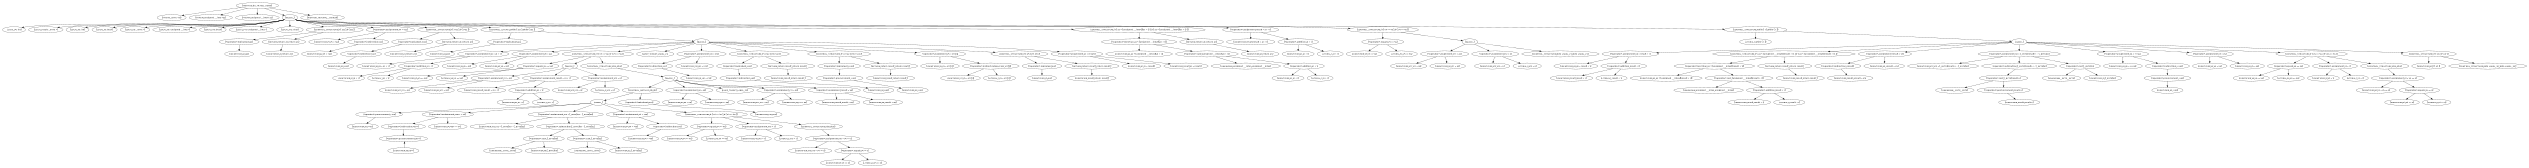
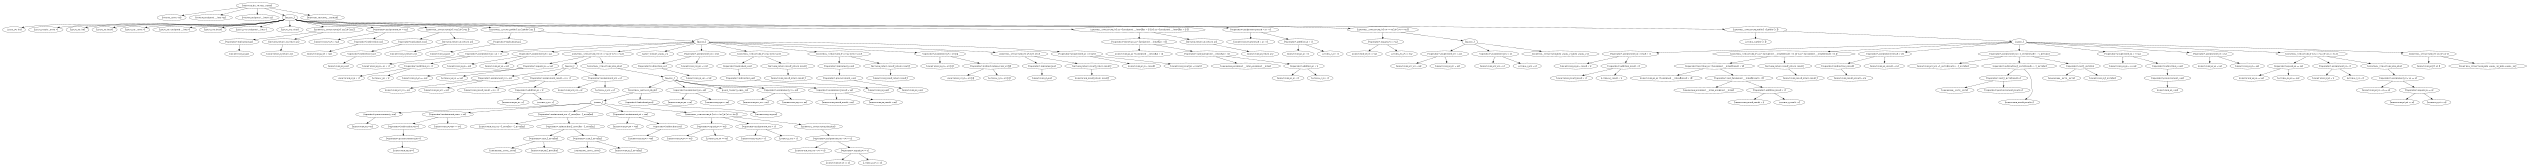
  digraph {
    fontname="Fira Sans"
    node [fontname="Fira Sans"]
    edge [fontname="Fira Sans"]
    n1 [label="(METHOD,do_rfc1035_name)"]
    n2 [label="(PARAM,_BYTE *a1)"]
    n3 [label="(PARAM,unsigned __int8 *a2)"]
    n4 [label="(PARAM,unsigned __int64 a3)"]
    n5 [label="(BLOCK,,)"]
    n6 [label="(METHOD_RETURN,__fastcall)"]
    n7 [label="(LOCAL,v4: int)"]
    n8 [label="(LOCAL,result: _BYTE *)"]
    n9 [label="(LOCAL,v6: int)"]
    n10 [label="(LOCAL,v7: bool)"]
    n11 [label="(LOCAL,v8: _BYTE *)"]
    n12 [label="(LOCAL,v9: unsigned __int8 *)"]
    n13 [label="(LOCAL,v10: bool)"]
    n14 [label="(LOCAL,v11: unsigned __int8 *)"]
    n15 [label="(LOCAL,v12: char)"]
    n16 [label="(CONTROL_STRUCTURE,if ( !a2 ),if ( !a2 ))"]
    n17 [label="(<operator>.assignment,v4 = *a2)"]
    n18 [label="(CONTROL_STRUCTURE,if ( !*a2 ),if ( !*a2 ))"]
    n19 [label="(CONTROL_LITERAL,while ( !a3 ),while ( !a3 ))"]
    n20 [label="(CONTROL_STRUCTURE,if ( a3 < (unsigned __int64)(a1 + 1) ),if ( a3 < (unsigned __int64)(a1 + 1) ))"]
    n21 [label="(<operator>.assignment,result = a1 + 1)"]
    n22 [label="(CONTROL_STRUCTURE,if ( v4 == 46 ),if ( v4 == 46 ))"]
    n23 [label="(CONTROL_STRUCTURE,while ( 1 ),while ( 1 ))"]
    n24 [label="(<operator>.logicalNot,!a2)"]
    n25 [label="(RETURN,return a1;,return a1;)"]
    n26 [label="(IDENTIFIER,v4,v4 = *a2)"]
    n27 [label="(<operator>.indirection,*a2)"]
    n28 [label="(<operator>.logicalNot,!*a2)"]
    n29 [label="(RETURN,return a1;,return a1;)"]
    n30 [label="(<operator>.logicalNot,!a3)"]
    n31 [label="(BLOCK,,)"]
    n32 [label="(<operator>.lessThan,a3 < (unsigned __int64)(a1 + 1))"]
    n33 [label="(RETURN,return a1;,return a1;)"]
    n34 [label="(IDENTIFIER,result,result = a1 + 1)"]
    n35 [label="(<operator>.addition,a1 + 1)"]
    n36 [label="(<operator>.equals,v4 == 46)"]
    n37 [label="(BLOCK,,)"]
    n38 [label="(LITERAL,1,while ( 1 ))"]
    n39 [label="(BLOCK,,)"]
    n40 [label="(IDENTIFIER,a2,!a2)"]
    n41 [label="(IDENTIFIER,a1,return a1;)"]
    n42 [label="(IDENTIFIER,a2,v4 = *a2)"]
    n43 [label="(<operator>.indirection,*a2)"]
    n44 [label="(IDENTIFIER,a1,return a1;)"]
    n45 [label="(IDENTIFIER,a2,!*a2)"]
    n46 [label="(IDENTIFIER,a3,!a3)"]
    n47 [label="(<operator>.assignment,v8 = a1 + 1)"]
    n48 [label="(<operator>.assignment,v9 = a2)"]
    n49 [label="(CONTROL_STRUCTURE,if ( v4 == 46 ),if ( v4 == 46 ))"]
    n50 [label="(JUMP_TARGET,LABEL_21)"]
    n51 [label="(<operator>.assignment,*a1 = v12)"]
    n52 [label="(CONTROL_STRUCTURE,if ( !*a2 ),if ( !*a2 ))"]
    n53 [label="(CONTROL_STRUCTURE,if ( !++a2 ),if ( !++a2 ))"]
    n54 [label="(<operator>.assignment,v4 = v11[1])"]
    n55 [label="(CONTROL_STRUCTURE,if ( !v4 ),if ( !v4 ))"]
    n56 [label="(<operator>.assignment,a1 = result)"]
    n57 [label="(IDENTIFIER,v8,v8 = a1 + 1)"]
    n58 [label="(<operator>.addition,a1 + 1)"]
    n59 [label="(IDENTIFIER,v9,v9 = a2)"]
    n60 [label="(IDENTIFIER,a2,v9 = a2)"]
    n61 [label="(<operator>.equals,v4 == 46)"]
    n62 [label="(BLOCK,,)"]
    n63 [label="(CONTROL_STRUCTURE,else,else)"]
    n64 [label="(<operator>.indirection,*a1)"]
    n65 [label="(IDENTIFIER,v12,*a1 = v12)"]
    n66 [label="(<operator>.logicalNot,!*a2)"]
    n67 [label="(RETURN,return result;,return result;)"]
    n68 [label="(<operator>.logicalNot,!++a2)"]
    n69 [label="(RETURN,return result;,return result;)"]
    n70 [label="(IDENTIFIER,v4,v4 = v11[1])"]
    n71 [label="(<operator>.indirectIndexAccess,v11[1])"]
    n72 [label="(<operator>.logicalNot,!v4)"]
    n73 [label="(RETURN,return result;,return result;)"]
    n74 [label="(IDENTIFIER,a1,a1 = result)"]
    n75 [label="(IDENTIFIER,result,a1 = result)"]
    n76 [label="(IDENTIFIER,a1,a1 + 1)"]
    n77 [label="(LITERAL,1,a1 + 1)"]
    n78 [label="(IDENTIFIER,v4,v4 == 46)"]
    n79 [label="(LITERAL,46,v4 == 46)"]
    n80 [label="(<operator>.assignment,v11 = a2)"]
    n81 [label="(<operator>.assignment,result = a1 + 1)"]
    n82 [label="(<operator>.assignment,v12 = 0)"]
    n83 [label="(BLOCK,,)"]
    n84 [label="(IDENTIFIER,v11,v11 = a2)"]
    n85 [label="(IDENTIFIER,a2,v11 = a2)"]
    n86 [label="(IDENTIFIER,result,result = a1 + 1)"]
    n87 [label="(<operator>.addition,a1 + 1)"]
    n88 [label="(IDENTIFIER,v12,v12 = 0)"]
    n89 [label="(LITERAL,0,v12 = 0)"]
    n90 [label="(IDENTIFIER,a1,a1 + 1)"]
    n91 [label="(LITERAL,1,a1 + 1)"]
    n92 [label="(CONTROL_METHOD,do,do)"]
    n93 [label="(<operator>.assignment,a2 = v9)"]
    n94 [label="(JUMP_TARGET,LABEL_20)"]
    n95 [label="(<operator>.assignment,v11 = a2)"]
    n96 [label="(<operator>.assignment,result = v8)"]
    n97 [label="(BLOCK,,)"]
    n98 [label="(<operator>.logicalNot,!v10)"]
    n99 [label="(IDENTIFIER,a2,a2 = v9)"]
    n100 [label="(IDENTIFIER,v9,a2 = v9)"]
    n101 [label="(IDENTIFIER,v11,v11 = a2)"]
    n102 [label="(IDENTIFIER,a2,v11 = a2)"]
    n103 [label="(IDENTIFIER,result,result = v8)"]
    n104 [label="(IDENTIFIER,v8,result = v8)"]
    n105 [label="(<operator>.preIncrement,++v9)"]
    n106 [label="(<operator>.assignment,*v8++ = v4)"]
    n107 [label="(<operator>.assignment,v12 = (_BYTE)v9 - (_BYTE)a2)"]
    n108 [label="(<operator>.assignment,v4 = *v9)"]
    n109 [label="(CONTROL_STRUCTURE,if ( v4 == 46 ),if ( v4 == 46 ))"]
    n110 [label="(IDENTIFIER,v10,!v10)"]
    n111 [label="(IDENTIFIER,v9,++v9)"]
    n112 [label="(<operator>.indirection,*v8++)"]
    n113 [label="(IDENTIFIER,v4,*v8++ = v4)"]
    n114 [label="(IDENTIFIER,v12,v12 = (_BYTE)v9 - (_BYTE)a2)"]
    n115 [label="(<operator>.subtraction,(_BYTE)v9 - (_BYTE)a2)"]
    n116 [label="(IDENTIFIER,v4,v4 = *v9)"]
    n117 [label="(<operator>.indirection,*v9)"]
    n118 [label="(<operator>.equals,v4 == 46)"]
    n119 [label="(<operator>.assignment,v10 = 1)"]
    n120 [label="(CONTROL_STRUCTURE,else,else)"]
    n121 [label="(<operator>.postIncrement,v8++)"]
    n122 [label="(IDENTIFIER,v8,v8++)"]
    n123 [label="(<operator>.cast,(_BYTE)v9)"]
    n124 [label="(<operator>.cast,(_BYTE)a2)"]
    n125 [label="(UNKNOWN,_BYTE,_BYTE)"]
    n126 [label="(IDENTIFIER,v9,(_BYTE)v9)"]
    n127 [label="(UNKNOWN,_BYTE,_BYTE)"]
    n128 [label="(IDENTIFIER,a2,(_BYTE)a2)"]
    n129 [label="(IDENTIFIER,v9,v4 = *v9)"]
    n130 [label="(IDENTIFIER,v4,v4 == 46)"]
    n131 [label="(LITERAL,46,v4 == 46)"]
    n132 [label="(IDENTIFIER,v10,v10 = 1)"]
    n133 [label="(LITERAL,1,v10 = 1)"]
    n134 [label="(<operator>.assignment,v10 = v4 == 0)"]
    n135 [label="(IDENTIFIER,v10,v10 = v4 == 0)"]
    n136 [label="(<operator>.equals,v4 == 0)"]
    n137 [label="(IDENTIFIER,v4,v4 == 0)"]
    n138 [label="(LITERAL,0,v4 == 0)"]
    n139 [label="(IDENTIFIER,a1,*a1 = v12)"]
    n140 [label="(<operator>.indirection,*a2)"]
    n141 [label="(IDENTIFIER,result,return result;)"]
    n142 [label="(IDENTIFIER,a2,!*a2)"]
    n143 [label="(<operator>.preIncrement,++a2)"]
    n144 [label="(IDENTIFIER,result,return result;)"]
    n145 [label="(IDENTIFIER,a2,++a2)"]
    n146 [label="(IDENTIFIER,v11,v4 = v11[1])"]
    n147 [label="(LITERAL,1,v4 = v11[1])"]
    n148 [label="(IDENTIFIER,v4,!v4)"]
    n149 [label="(IDENTIFIER,result,return result;)"]
    n150 [label="(IDENTIFIER,a3,a3 < (unsigned __int64)(a1 + 1))"]
    n151 [label="(<operator>.cast,(unsigned __int64)(a1 + 1))"]
    n152 [label="(IDENTIFIER,a1,return a1;)"]
    n153 [label="(UNKNOWN,unsigned __int64,unsigned __int64)"]
    n154 [label="(<operator>.addition,a1 + 1)"]
    n155 [label="(IDENTIFIER,a1,a1 + 1)"]
    n156 [label="(LITERAL,1,a1 + 1)"]
    n157 [label="(IDENTIFIER,a1,a1 + 1)"]
    n158 [label="(LITERAL,1,a1 + 1)"]
    n159 [label="(IDENTIFIER,v4,v4 == 46)"]
    n160 [label="(LITERAL,46,v4 == 46)"]
    n161 [label="(<operator>.assignment,v11 = a2)"]
    n162 [label="(<operator>.assignment,v12 = 0)"]
    n163 [label="(CONTROL_STRUCTURE,goto LABEL_21;,goto LABEL_21;)"]
    n164 [label="(IDENTIFIER,v11,v11 = a2)"]
    n165 [label="(IDENTIFIER,a2,v11 = a2)"]
    n166 [label="(IDENTIFIER,v12,v12 = 0)"]
    n167 [label="(LITERAL,0,v12 = 0)"]
    n168 [label="(<operator>.assignment,v8 = result + 1)"]
    n169 [label="(CONTROL_STRUCTURE,if ( a3 < (unsigned __int64)(result + 1) ),if ( a3 < (unsigned __int64)(result + 1) ))"]
    n170 [label="(<operator>.assignment,*result = v4)"]
    n171 [label="(<operator>.assignment,v12 = (_BYTE)result++ - (_BYTE)a1)"]
    n172 [label="(<operator>.assignment,v6 = *++a2)"]
    n173 [label="(<operator>.assignment,v4 = v6)"]
    n174 [label="(CONTROL_STRUCTURE,if ( v6 == 46 ),if ( v6 == 46 ))"]
    n175 [label="(CONTROL_STRUCTURE,if ( v7 ),if ( v7 ))"]
    n176 [label="(IDENTIFIER,v8,v8 = result + 1)"]
    n177 [label="(<operator>.addition,result + 1)"]
    n178 [label="(<operator>.lessThan,a3 < (unsigned __int64)(result + 1))"]
    n179 [label="(RETURN,return result;,return result;)"]
    n180 [label="(<operator>.indirection,*result)"]
    n181 [label="(IDENTIFIER,v4,*result = v4)"]
    n182 [label="(IDENTIFIER,v12,v12 = (_BYTE)result++ - (_BYTE)a1)"]
    n183 [label="(<operator>.subtraction,(_BYTE)result++ - (_BYTE)a1)"]
    n184 [label="(<operator>.cast,(_BYTE)a1)"]
    n185 [label="(IDENTIFIER,v6,v6 = *++a2)"]
    n186 [label="(<operator>.indirection,*++a2)"]
    n187 [label="(IDENTIFIER,v4,v4 = v6)"]
    n188 [label="(IDENTIFIER,v6,v4 = v6)"]
    n189 [label="(<operator>.equals,v6 == 46)"]
    n190 [label="(<operator>.assignment,v7 = 1)"]
    n191 [label="(CONTROL_STRUCTURE,else,else)"]
    n192 [label="(IDENTIFIER,v7,if ( v7 ))"]
    n193 [label="(CONTROL_STRUCTURE,goto LABEL_20;,goto LABEL_20;)"]
    n194 [label="(IDENTIFIER,result,result + 1)"]
    n195 [label="(LITERAL,1,result + 1)"]
    n196 [label="(IDENTIFIER,a3,a3 < (unsigned __int64)(result + 1))"]
    n197 [label="(<operator>.cast,(unsigned __int64)(result + 1))"]
    n198 [label="(IDENTIFIER,result,return result;)"]
    n199 [label="(UNKNOWN,unsigned __int64,unsigned __int64)"]
    n200 [label="(<operator>.addition,result + 1)"]
    n201 [label="(IDENTIFIER,result,result + 1)"]
    n202 [label="(LITERAL,1,result + 1)"]
    n203 [label="(IDENTIFIER,result,*result = v4)"]
    n204 [label="(<operator>.cast,(_BYTE)result++)"]
    n205 [label="(UNKNOWN,_BYTE,_BYTE)"]
    n206 [label="(<operator>.postIncrement,result++)"]
    n207 [label="(UNKNOWN,_BYTE,_BYTE)"]
    n208 [label="(IDENTIFIER,a1,(_BYTE)a1)"]
    n209 [label="(IDENTIFIER,result,result++)"]
    n210 [label="(<operator>.preIncrement,++a2)"]
    n211 [label="(IDENTIFIER,a2,++a2)"]
    n212 [label="(IDENTIFIER,v6,v6 == 46)"]
    n213 [label="(LITERAL,46,v6 == 46)"]
    n214 [label="(IDENTIFIER,v7,v7 = 1)"]
    n215 [label="(LITERAL,1,v7 = 1)"]
    n216 [label="(<operator>.assignment,v7 = v4 == 0)"]
    n217 [label="(IDENTIFIER,v7,v7 = v4 == 0)"]
    n218 [label="(<operator>.equals,v4 == 0)"]
    n219 [label="(IDENTIFIER,v4,v4 == 0)"]
    n220 [label="(LITERAL,0,v4 == 0)"]
    n1 -> n2
    n1 -> n3
    n1 -> n4
    n1 -> n5
    n1 -> n6
    n5 -> n7
    n5 -> n8
    n5 -> n9
    n5 -> n10
    n5 -> n11
    n5 -> n12
    n5 -> n13
    n5 -> n14
    n5 -> n15
    n5 -> n16
    n5 -> n17
    n5 -> n18
    n5 -> n19
    n5 -> n20
    n5 -> n21
    n5 -> n22
    n5 -> n23
    n16 -> n24
    n16 -> n25
    n17 -> n26
    n17 -> n27
    n18 -> n28
    n18 -> n29
    n19 -> n30
    n19 -> n31
    n20 -> n32
    n20 -> n33
    n21 -> n34
    n21 -> n35
    n22 -> n36
    n22 -> n37
    n23 -> n38
    n23 -> n39
    n24 -> n40
    n25 -> n41
    n27 -> n42
    n28 -> n43
    n29 -> n44
    n30 -> n46
    n31 -> n47
    n31 -> n48
    n31 -> n49
    n31 -> n50
    n31 -> n51
    n31 -> n52
    n31 -> n53
    n31 -> n54
    n31 -> n55
    n31 -> n56
    n32 -> n150
    n32 -> n151
    n33 -> n152
    n35 -> n157
    n35 -> n158
    n36 -> n159
    n36 -> n160
    n37 -> n161
    n37 -> n162
    n37 -> n163
    n39 -> n168
    n39 -> n169
    n39 -> n170
    n39 -> n171
    n39 -> n172
    n39 -> n173
    n39 -> n174
    n39 -> n175
    n43 -> n45
    n47 -> n57
    n47 -> n58
    n48 -> n59
    n48 -> n60
    n49 -> n61
    n49 -> n62
    n49 -> n63
    n51 -> n64
    n51 -> n65
    n52 -> n66
    n52 -> n67
    n53 -> n68
    n53 -> n69
    n54 -> n70
    n54 -> n71
    n55 -> n72
    n55 -> n73
    n56 -> n74
    n56 -> n75
    n58 -> n76
    n58 -> n77
    n61 -> n78
    n61 -> n79
    n62 -> n80
    n62 -> n81
    n62 -> n82
    n63 -> n83
    n64 -> n139
    n66 -> n140
    n67 -> n141
    n68 -> n143
    n69 -> n144
    n71 -> n146
    n71 -> n147
    n72 -> n148
    n73 -> n149
    n80 -> n84
    n80 -> n85
    n81 -> n86
    n81 -> n87
    n82 -> n88
    n82 -> n89
    n83 -> n92
    n83 -> n93
    n83 -> n94
    n83 -> n95
    n83 -> n96
    n87 -> n90
    n87 -> n91
    n92 -> n97
    n92 -> n98
    n93 -> n99
    n93 -> n100
    n95 -> n101
    n95 -> n102
    n96 -> n103
    n96 -> n104
    n97 -> n105
    n97 -> n106
    n97 -> n107
    n97 -> n108
    n97 -> n109
    n98 -> n110
    n105 -> n111
    n106 -> n112
    n106 -> n113
    n107 -> n114
    n107 -> n115
    n108 -> n116
    n108 -> n117
    n109 -> n118
    n109 -> n119
    n109 -> n120
    n112 -> n121
    n115 -> n123
    n115 -> n124
    n117 -> n129
    n118 -> n130
    n118 -> n131
    n119 -> n132
    n119 -> n133
    n120 -> n134
-   n122 -> n121
+   n121 -> n122
    n123 -> n125
    n123 -> n126
    n124 -> n127
    n124 -> n128
    n134 -> n135
    n134 -> n136
    n136 -> n137
    n136 -> n138
    n140 -> n142
    n143 -> n145
    n151 -> n153
    n151 -> n154
    n154 -> n155
    n154 -> n156
    n161 -> n164
    n161 -> n165
    n162 -> n166
    n162 -> n167
    n168 -> n176
    n168 -> n177
    n169 -> n178
    n169 -> n179
    n170 -> n180
    n170 -> n181
    n171 -> n182
    n171 -> n183
    n171 -> n184
    n172 -> n185
    n172 -> n186
    n173 -> n187
    n173 -> n188
    n174 -> n189
    n174 -> n190
    n174 -> n191
    n175 -> n192
    n175 -> n193
    n177 -> n194
    n177 -> n195
    n178 -> n196
    n178 -> n197
    n179 -> n198
    n180 -> n203
    n183 -> n204
    n184 -> n207
    n184 -> n208
    n186 -> n210
    n189 -> n212
    n189 -> n213
    n190 -> n214
    n190 -> n215
    n191 -> n216
    n197 -> n199
    n197 -> n200
    n200 -> n201
    n200 -> n202
    n204 -> n205
    n204 -> n206
-   n206 -> n209
+   n183 -> n209
    n210 -> n211
    n216 -> n217
    n216 -> n218
    n218 -> n219
    n218 -> n220
  }
